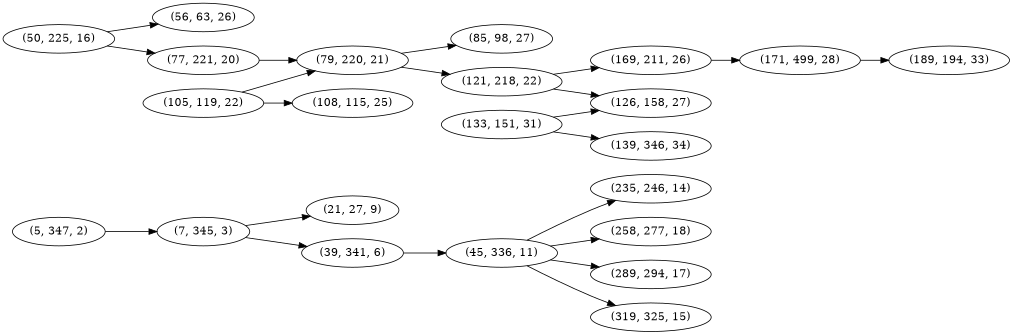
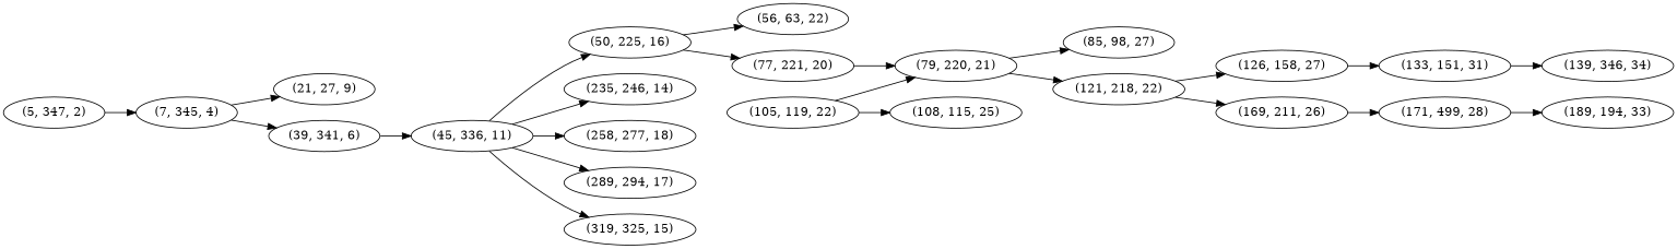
  digraph {
    rankdir=LR
    "(5, 347, 2)"
-   "(7, 345, 3)"
+   "(7, 345, 3)" [label="(7, 345, 4)"]
    "(21, 27, 9)"
    "(39, 341, 6)"
    "(45, 336, 11)"
    "(50, 225, 16)"
    "(235, 246, 14)"
    "(258, 277, 18)"
    "(289, 294, 17)"
    "(319, 325, 15)"
-   "(56, 63, 22)" [label="(56, 63, 26)"]
+   "(56, 63, 22)"
    "(77, 221, 20)"
    "(79, 220, 21)"
    "(85, 98, 27)"
    n15 [label="(121, 218, 22)"]
    "(105, 119, 22)"
    "(108, 115, 25)"
    "(126, 158, 27)"
    "(169, 211, 26)"
    "(133, 151, 31)"
    n21 [label="(171, 499, 28)"]
    n22 [label="(139, 346, 34)"]
    "(189, 194, 33)"
    "(5, 347, 2)" -> "(7, 345, 3)"
    "(7, 345, 3)" -> "(21, 27, 9)"
    "(7, 345, 3)" -> "(39, 341, 6)"
    "(39, 341, 6)" -> "(45, 336, 11)"
+   "(45, 336, 11)" -> "(50, 225, 16)"
    "(45, 336, 11)" -> "(235, 246, 14)"
    "(45, 336, 11)" -> "(258, 277, 18)"
    "(45, 336, 11)" -> "(289, 294, 17)"
    "(45, 336, 11)" -> "(319, 325, 15)"
    "(50, 225, 16)" -> "(56, 63, 22)"
    "(50, 225, 16)" -> "(77, 221, 20)"
    "(77, 221, 20)" -> "(79, 220, 21)"
    "(79, 220, 21)" -> "(85, 98, 27)"
    "(79, 220, 21)" -> n15
    n15 -> "(126, 158, 27)"
    n15 -> "(169, 211, 26)"
    "(105, 119, 22)" -> "(79, 220, 21)"
    "(105, 119, 22)" -> "(108, 115, 25)"
-   "(133, 151, 31)" -> "(126, 158, 27)"
+   "(126, 158, 27)" -> "(133, 151, 31)"
    "(169, 211, 26)" -> n21
    "(133, 151, 31)" -> n22
    n21 -> "(189, 194, 33)"
  }
